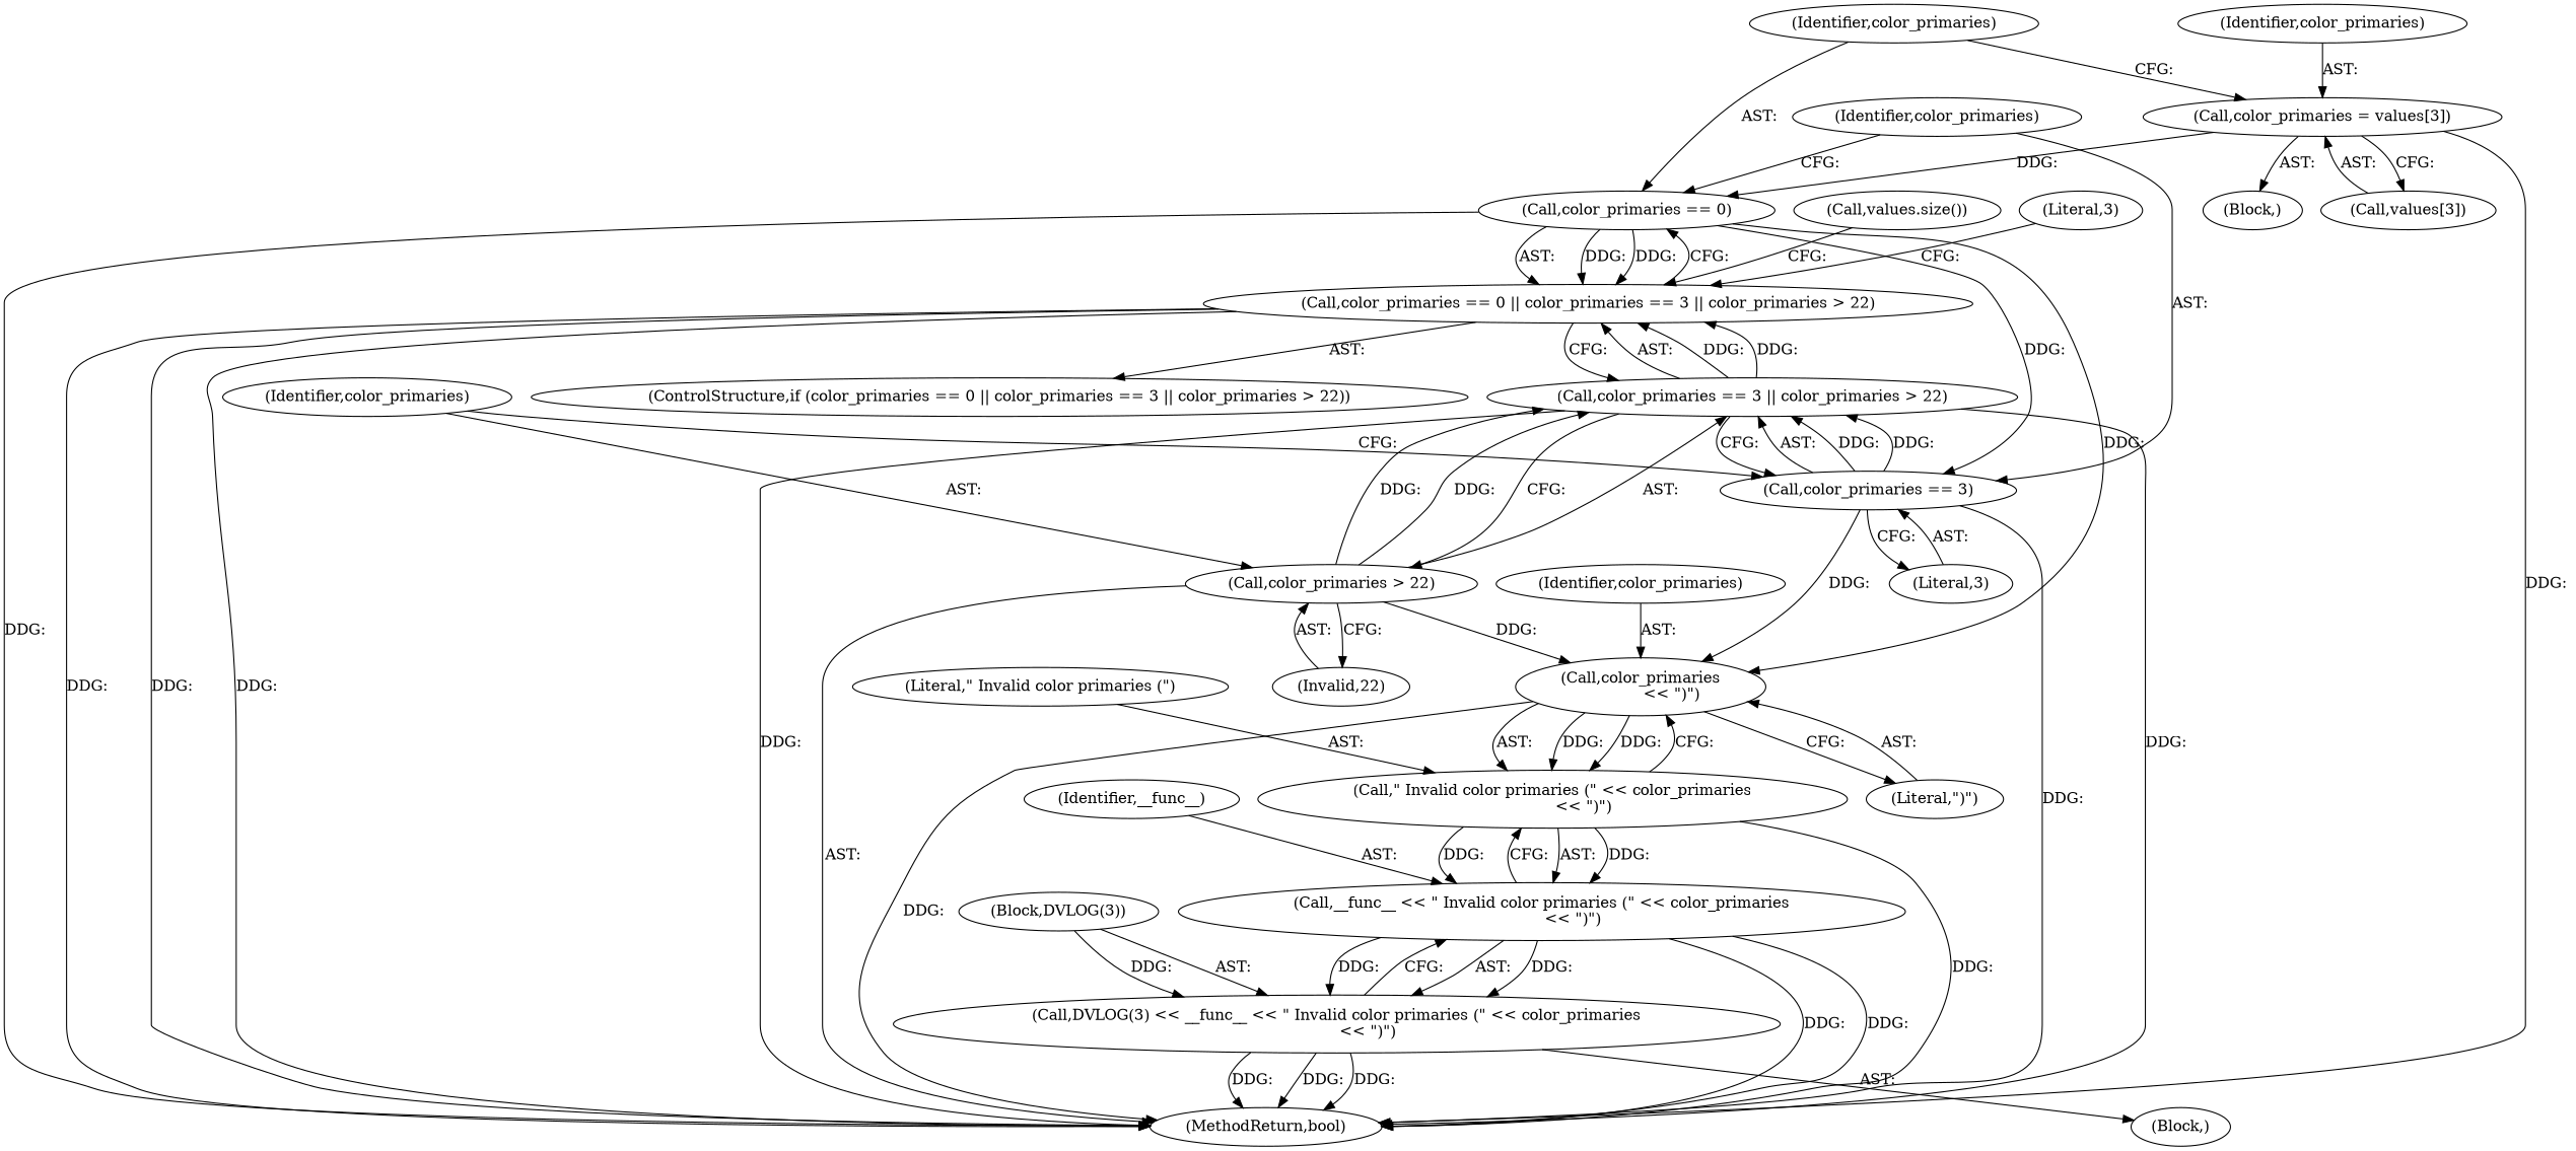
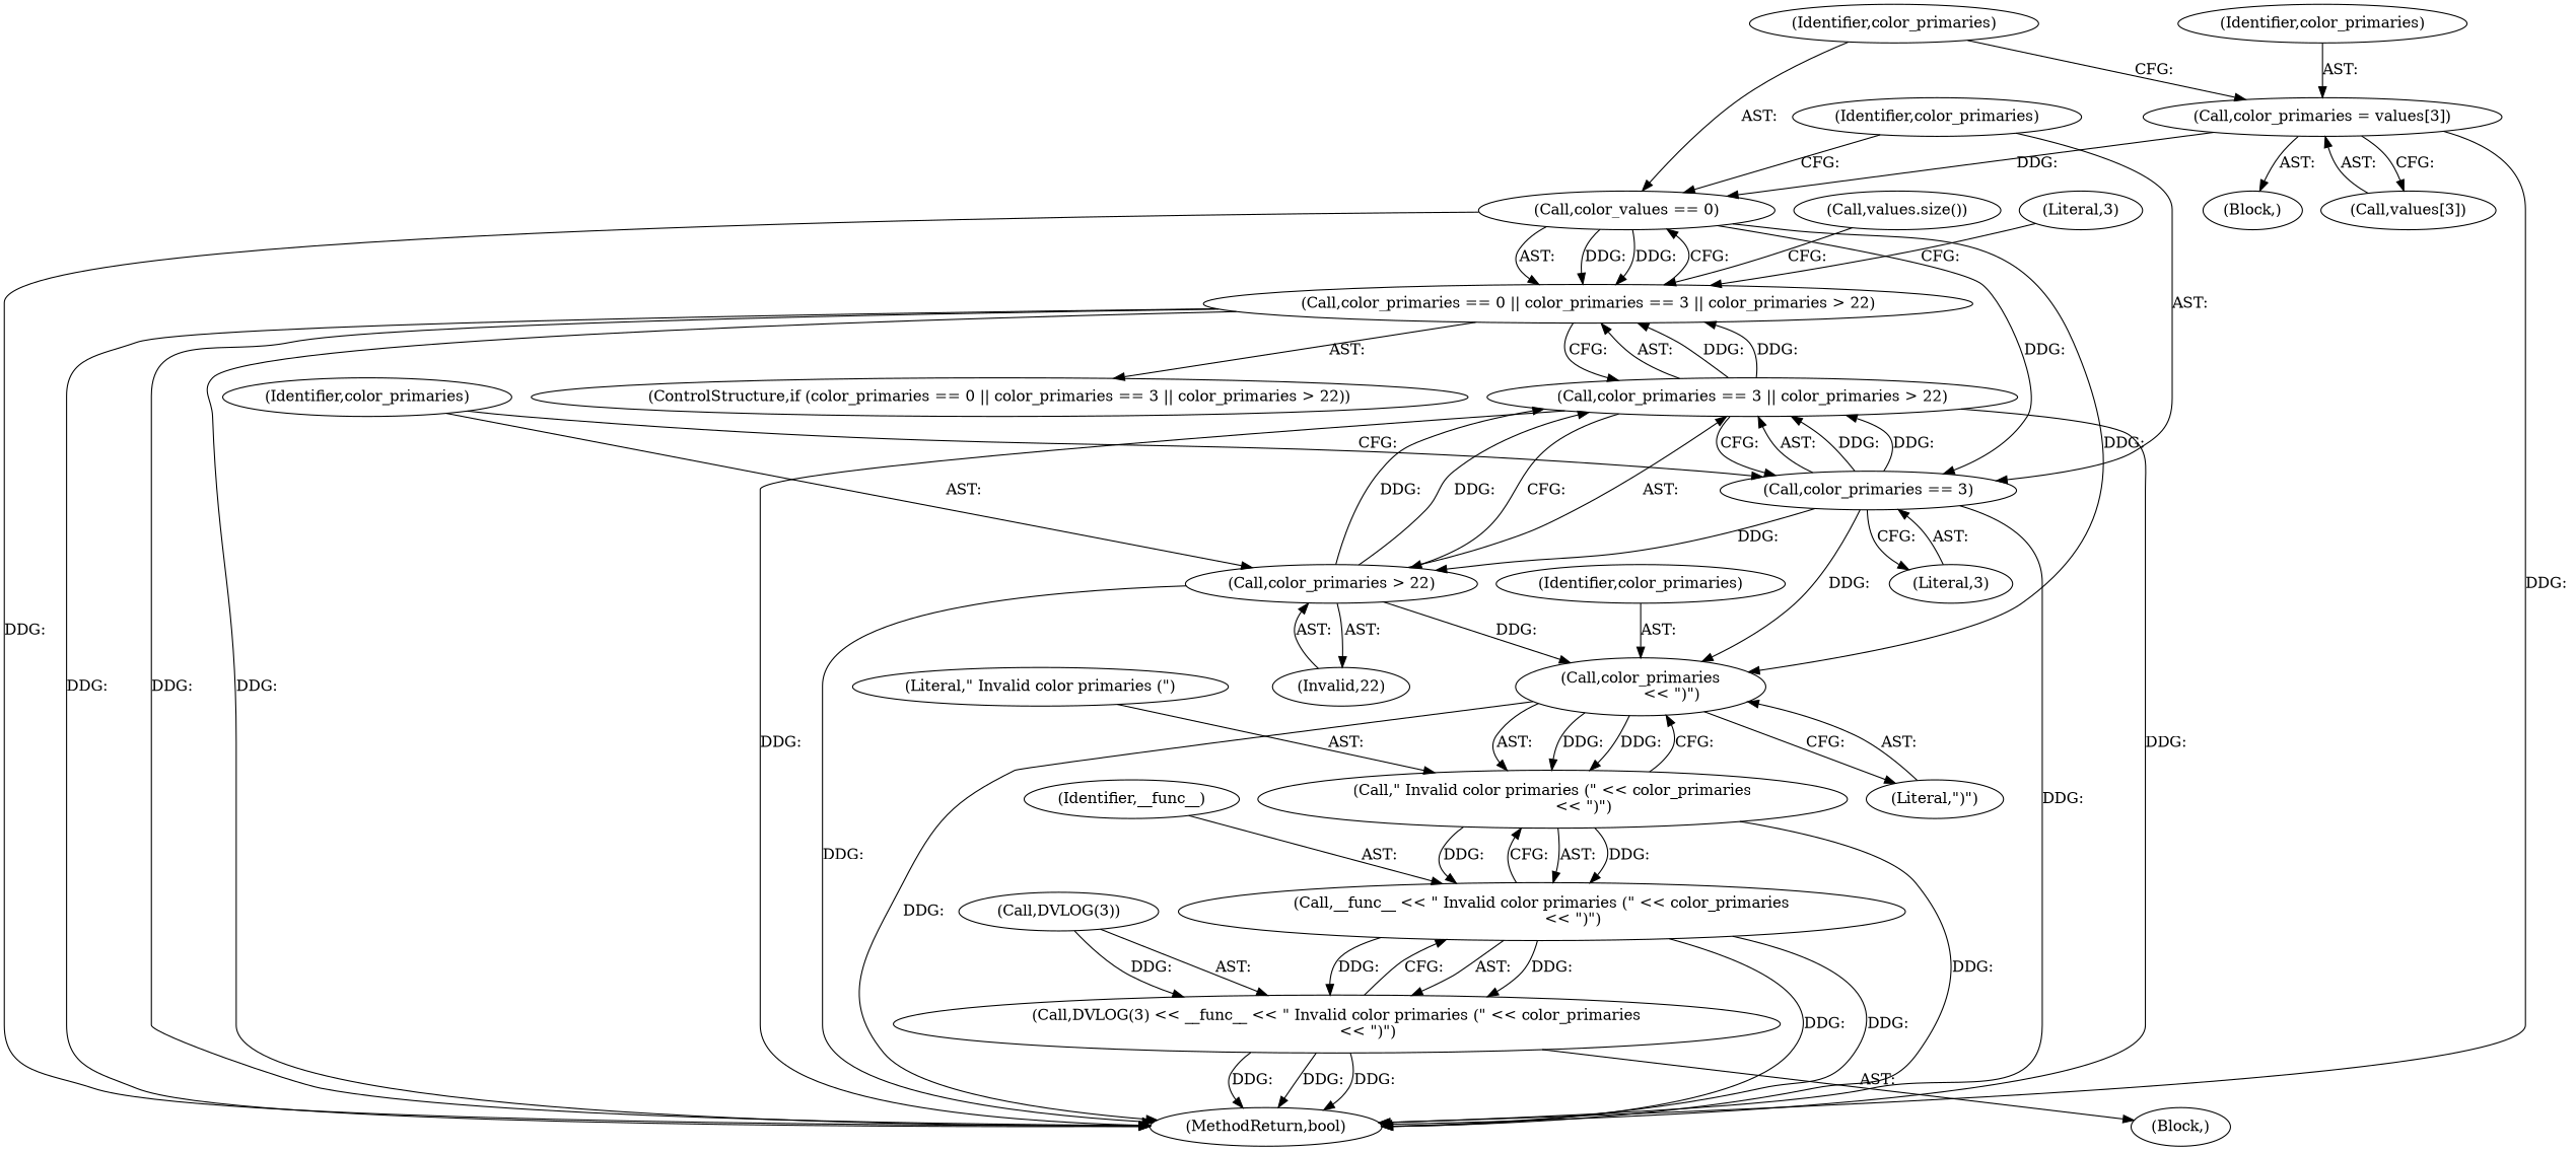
  digraph {
    n1 [label="(Call,color_primaries = values[3])"]
-   n2 [label="(Call,color_primaries == 0)"]
+   n2 [label="(Call,color_values == 0)"]
    n3 [label="(Call,values[3])"]
    n4 [label="(MethodReturn,bool)"]
    n5 [label="(Block,)"]
    n6 [label="(Call,color_primaries == 0 || color_primaries == 3 || color_primaries > 22)"]
    n7 [label="(Call,color_primaries == 3)"]
    n8 [label="(Call,color_primaries\n             << \")\")"]
    n9 [label="(Call,color_primaries == 3 || color_primaries > 22)"]
    n10 [label="(ControlStructure,if (color_primaries == 0 || color_primaries == 3 || color_primaries > 22))"]
    n11 [label="(Call,color_primaries > 22)"]
    n12 [label="(Literal,3)"]
    n13 [label="(Call,\" Invalid color primaries (\" << color_primaries\n             << \")\")"]
    n14 [label="(Literal,\")\")"]
    n15 [label="(Invalid,22)"]
    n16 [label="(Call,__func__ << \" Invalid color primaries (\" << color_primaries\n             << \")\")"]
    n17 [label="(Call,DVLOG(3) << __func__ << \" Invalid color primaries (\" << color_primaries\n             << \")\")"]
    n18 [label="(Block,)"]
    n19 [label="(Literal,3)"]
    n20 [label="(Identifier,color_primaries)"]
-   n21 [label="(Block,DVLOG(3))"]
+   n21 [label="(Call,DVLOG(3))"]
    n22 [label="(Identifier,__func__)"]
    n23 [label="(Identifier,color_primaries)"]
    n24 [label="(Identifier,color_primaries)"]
    n25 [label="(Call,values.size())"]
    n26 [label="(Identifier,color_primaries)"]
    n27 [label="(Identifier,color_primaries)"]
    n28 [label="(Literal,\" Invalid color primaries (\")"]
    n1 -> n2 [label="DDG: "]
    n1 -> n3 [label="CFG: "]
    n1 -> n4 [label="DDG: "]
    n1 -> n5 [label="AST: "]
    n2 -> n4 [label="DDG: "]
    n2 -> n6 [label="AST: "]
    n2 -> n6 [label="DDG: "]
    n2 -> n6 [label="DDG: "]
    n2 -> n7 [label="DDG: "]
    n2 -> n8 [label="DDG: "]
    n3 -> n1 [label="AST: "]
    n6 -> n2 [label="CFG: "]
    n6 -> n4 [label="DDG: "]
    n6 -> n4 [label="DDG: "]
    n6 -> n4 [label="DDG: "]
    n6 -> n9 [label="CFG: "]
    n6 -> n10 [label="AST: "]
    n7 -> n4 [label="DDG: "]
    n7 -> n8 [label="DDG: "]
    n7 -> n9 [label="AST: "]
    n7 -> n9 [label="DDG: "]
    n7 -> n9 [label="DDG: "]
+   n7 -> n11 [label="DDG: "]
    n7 -> n12 [label="CFG: "]
    n8 -> n4 [label="DDG: "]
    n8 -> n13 [label="AST: "]
    n8 -> n13 [label="DDG: "]
    n8 -> n13 [label="DDG: "]
    n8 -> n14 [label="CFG: "]
    n9 -> n4 [label="DDG: "]
    n9 -> n4 [label="DDG: "]
    n9 -> n6 [label="AST: "]
    n9 -> n6 [label="DDG: "]
    n9 -> n6 [label="DDG: "]
    n9 -> n7 [label="CFG: "]
    n9 -> n11 [label="CFG: "]
-   n11 -> n4 [label="AST: "]
+   n11 -> n4 [label="DDG: "]
    n11 -> n8 [label="DDG: "]
    n11 -> n9 [label="AST: "]
    n11 -> n9 [label="DDG: "]
    n11 -> n9 [label="DDG: "]
-   n11 -> n15 [label="CFG: "]
+   n11 -> n15 [label="AST: "]
    n12 -> n7 [label="AST: "]
    n13 -> n4 [label="DDG: "]
    n13 -> n8 [label="CFG: "]
    n13 -> n16 [label="AST: "]
    n13 -> n16 [label="DDG: "]
    n13 -> n16 [label="DDG: "]
    n14 -> n8 [label="AST: "]
    n15 -> n11 [label="AST: "]
    n16 -> n4 [label="DDG: "]
    n16 -> n4 [label="DDG: "]
    n16 -> n13 [label="CFG: "]
    n16 -> n17 [label="AST: "]
    n16 -> n17 [label="DDG: "]
    n16 -> n17 [label="DDG: "]
    n17 -> n4 [label="DDG: "]
    n17 -> n4 [label="DDG: "]
    n17 -> n4 [label="DDG: "]
    n17 -> n16 [label="CFG: "]
    n17 -> n18 [label="AST: "]
    n19 -> n6 [label="CFG: "]
    n20 -> n1 [label="CFG: "]
    n20 -> n2 [label="AST: "]
    n21 -> n17 [label="AST: "]
    n21 -> n17 [label="DDG: "]
    n22 -> n16 [label="AST: "]
    n23 -> n8 [label="AST: "]
    n24 -> n7 [label="CFG: "]
    n24 -> n11 [label="AST: "]
    n25 -> n6 [label="CFG: "]
    n26 -> n2 [label="CFG: "]
    n26 -> n7 [label="AST: "]
    n27 -> n1 [label="AST: "]
    n28 -> n13 [label="AST: "]
  }
